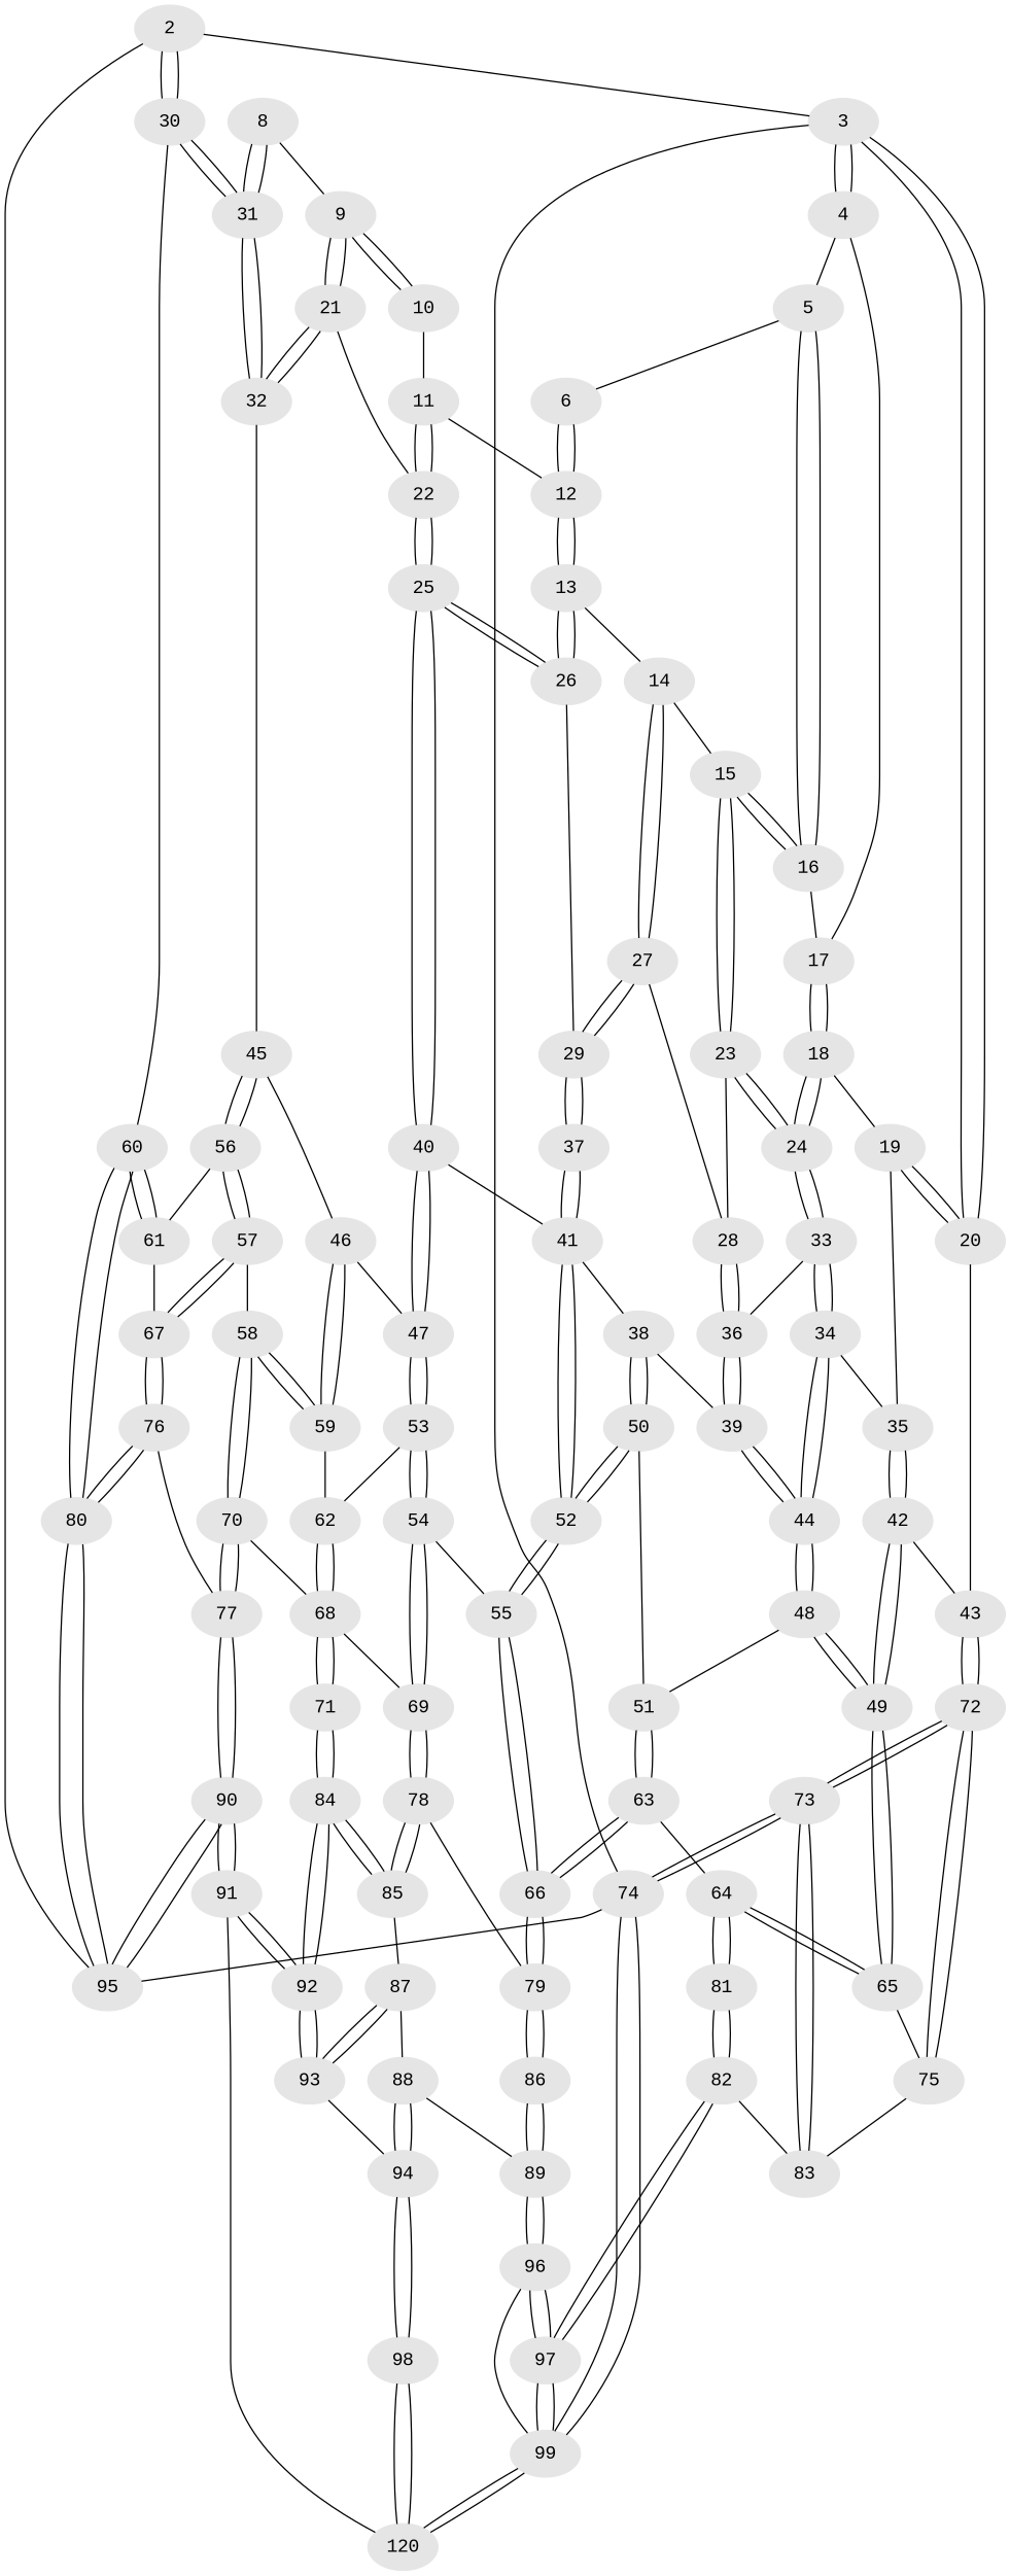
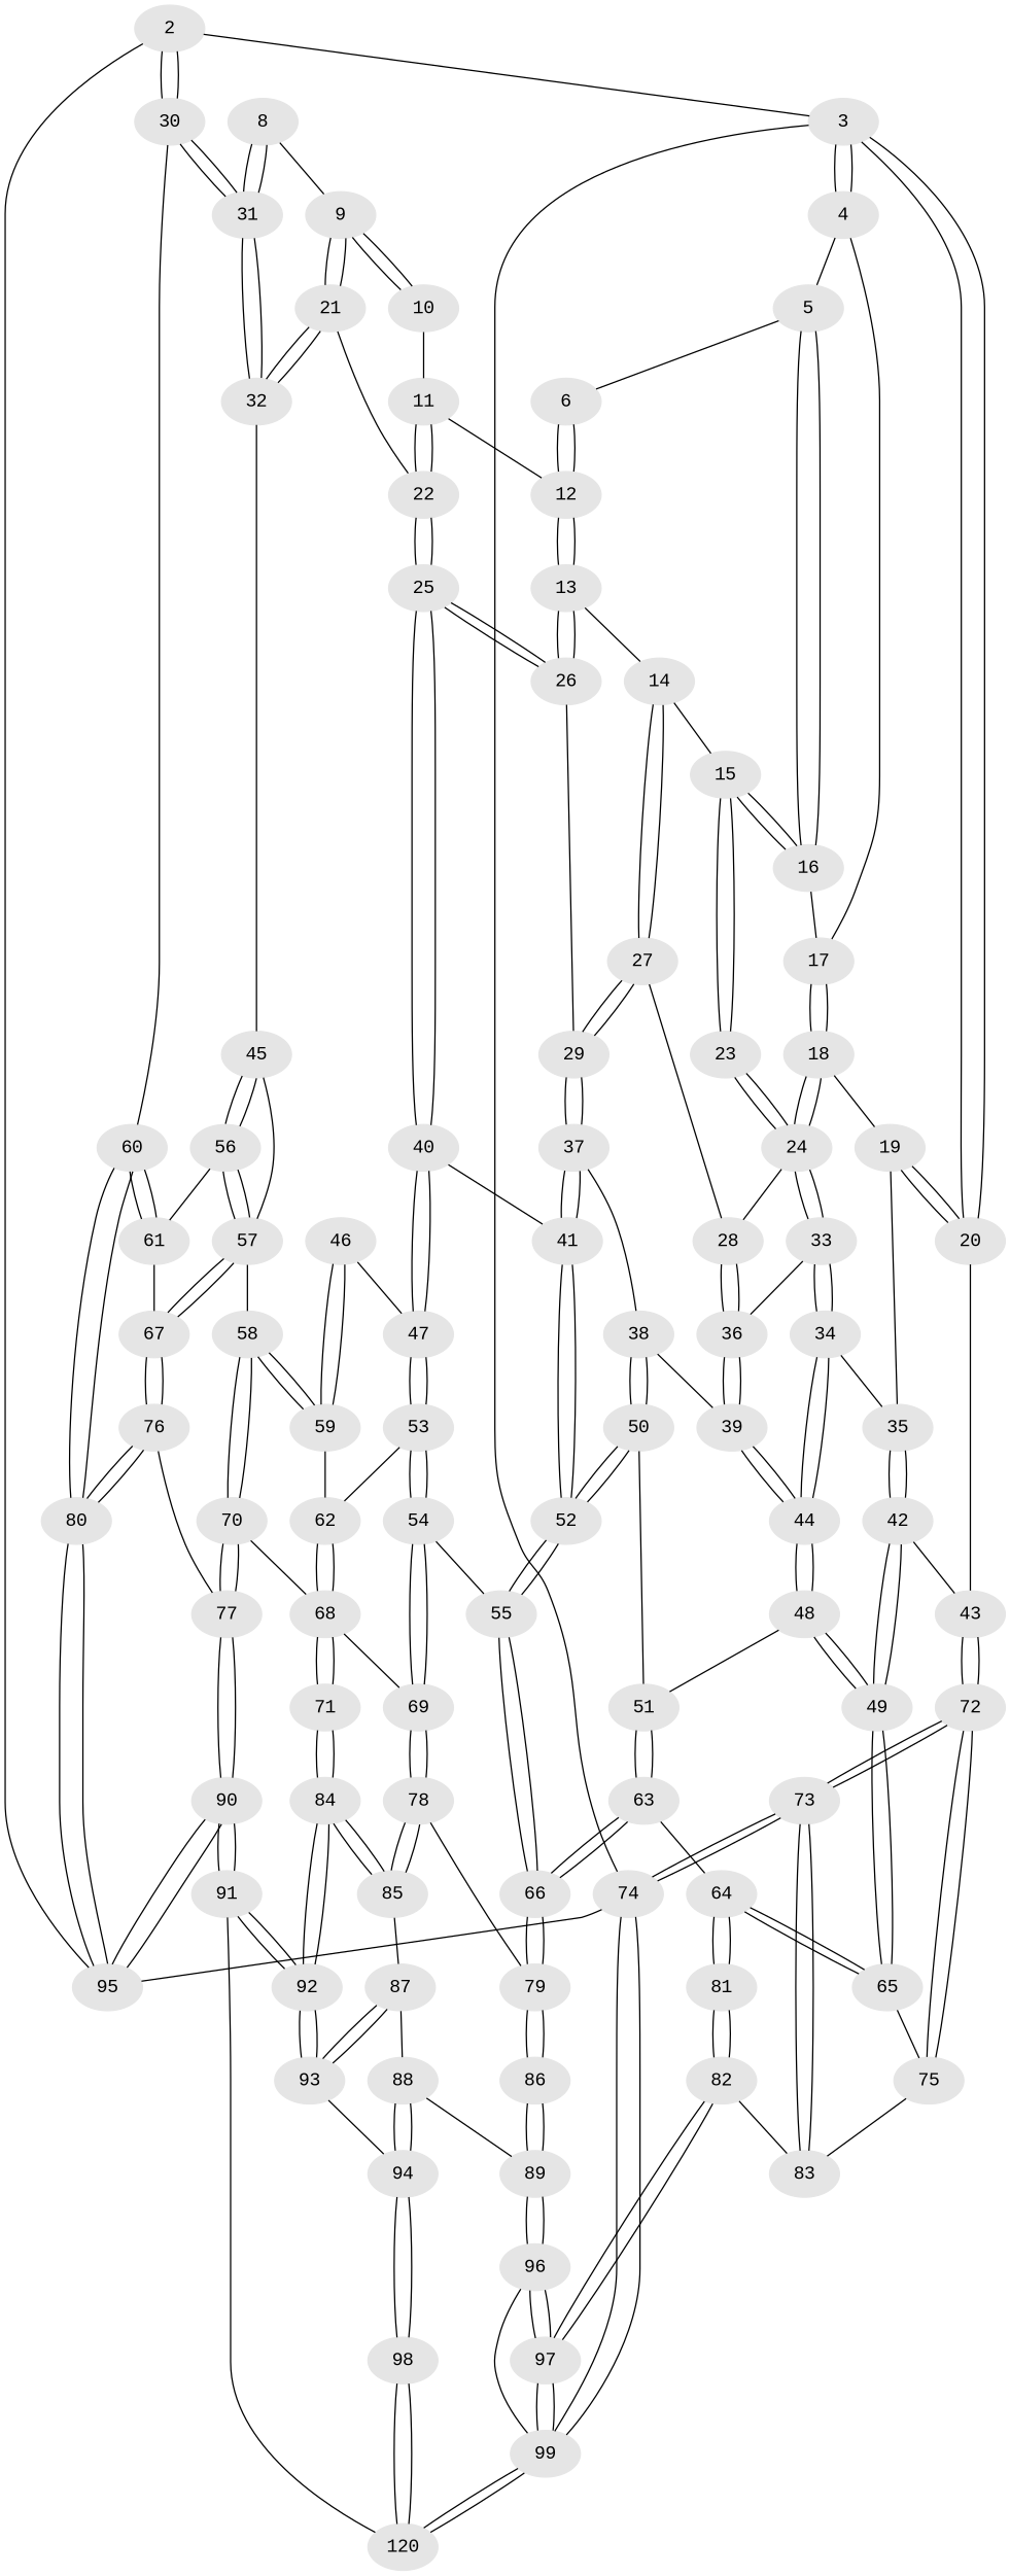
  graph {
    fontname="Liberation Mono"
    node [color=gray90 fontname="Liberation Mono" style=filled]
    edge [fontname="Liberation Mono"]
    2
    3
    30
    95
    8
    9
    31
    4
    20
    74
    60
    5
    17
    43
    99
    6
    16
    18
    12
    13
    10
    11
    21
    32
    22
    25
    14
    26
    15
    27
    29
    23
    28
    24
    19
    35
    33
    42
    72
    45
    40
    36
    34
    41
    47
    37
    39
    38
    61
    80
    46
    56
    44
    48
    49
    50
    52
    51
    53
    55
    65
    75
    73
    59
    57
    62
    54
    63
    66
    64
    69
    68
    78
    79
    58
    67
    70
    76
    77
    71
    81
    82
    83
    86
    84
    85
    90
    92
    n89 [label=120]
    91
    87
    89
    97
    93
    88
    96
    94
    98
    2 -- 3
    2 -- 30
    2 -- 30
    2 -- 95
    3 -- 4
    3 -- 4
    3 -- 20
    3 -- 20
    3 -- 74
    30 -- 31
    30 -- 31
    30 -- 60
    8 -- 9
    8 -- 31
    8 -- 31
    9 -- 10
    9 -- 10
    9 -- 21
    9 -- 21
    31 -- 32
    31 -- 32
    4 -- 5
    4 -- 17
    20 -- 43
    74 -- 95
    74 -- 99
    74 -- 99
    60 -- 61
    60 -- 61
    60 -- 80
    60 -- 80
    5 -- 6
    5 -- 16
    5 -- 16
    17 -- 18
    17 -- 18
    43 -- 72
    43 -- 72
    99 -- n89
    99 -- n89
    6 -- 12
    6 -- 12
    16 -- 17
    18 -- 24
    18 -- 24
    18 -- 19
    12 -- 13
    12 -- 13
    13 -- 14
    13 -- 26
    13 -- 26
    10 -- 11
    11 -- 12
    11 -- 22
    11 -- 22
    21 -- 32
    21 -- 32
    21 -- 22
    32 -- 45
    22 -- 25
    22 -- 25
    25 -- 26
    25 -- 26
    25 -- 40
    25 -- 40
    14 -- 15
    14 -- 27
    14 -- 27
    26 -- 29
    15 -- 16
    15 -- 16
    15 -- 23
    15 -- 23
    27 -- 29
    27 -- 29
    27 -- 28
    29 -- 37
    29 -- 37
-   23 -- 28
+   24 -- 28
    23 -- 24
    23 -- 24
    28 -- 36
    28 -- 36
    24 -- 33
    24 -- 33
    19 -- 20
    19 -- 20
    19 -- 35
    35 -- 42
    35 -- 42
    33 -- 36
    33 -- 34
    33 -- 34
    42 -- 43
    42 -- 49
    42 -- 49
    72 -- 75
    72 -- 75
    72 -- 73
    72 -- 73
-   45 -- 46
+   45 -- 57
    45 -- 56
    45 -- 56
    40 -- 41
    40 -- 47
    40 -- 47
    36 -- 39
    36 -- 39
    34 -- 35
    34 -- 44
    34 -- 44
    41 -- 52
    41 -- 52
    47 -- 53
    47 -- 53
    37 -- 41
    37 -- 41
-   41 -- 38
+   37 -- 38
    39 -- 44
    39 -- 44
    38 -- 39
    38 -- 50
    38 -- 50
    61 -- 67
    80 -- 95
    80 -- 95
    46 -- 47
    46 -- 59
    46 -- 59
    56 -- 61
    56 -- 57
    56 -- 57
    44 -- 48
    44 -- 48
    48 -- 49
    48 -- 49
    48 -- 51
    49 -- 65
    49 -- 65
    50 -- 52
    50 -- 52
    50 -- 51
    52 -- 55
    52 -- 55
    51 -- 63
    51 -- 63
    53 -- 62
    53 -- 54
    53 -- 54
    55 -- 66
    55 -- 66
    65 -- 75
    75 -- 83
    73 -- 74
    73 -- 74
    73 -- 83
    73 -- 83
    59 -- 62
    57 -- 58
    57 -- 67
    57 -- 67
    62 -- 68
    62 -- 68
    54 -- 55
    54 -- 69
    54 -- 69
    63 -- 66
    63 -- 66
    63 -- 64
    66 -- 79
    66 -- 79
    64 -- 65
    64 -- 65
    64 -- 81
    64 -- 81
    69 -- 78
    69 -- 78
    68 -- 69
    68 -- 71
    68 -- 71
    78 -- 79
    78 -- 85
    78 -- 85
    79 -- 86
    79 -- 86
    58 -- 59
    58 -- 59
    58 -- 70
    58 -- 70
    67 -- 76
    67 -- 76
    70 -- 68
    70 -- 77
    70 -- 77
    76 -- 80
    76 -- 80
    76 -- 77
    77 -- 90
    77 -- 90
    71 -- 84
    71 -- 84
    81 -- 82
    81 -- 82
    82 -- 83
    82 -- 97
    82 -- 97
    86 -- 89
    86 -- 89
    84 -- 85
    84 -- 85
    84 -- 92
    84 -- 92
    85 -- 87
    90 -- 95
    90 -- 95
    90 -- 91
    90 -- 91
    92 -- 93
    92 -- 93
    91 -- 92
    91 -- 92
    91 -- n89
    87 -- 93
    87 -- 93
    87 -- 88
    89 -- 96
    89 -- 96
    97 -- 99
    97 -- 99
    93 -- 94
    88 -- 89
    88 -- 94
    88 -- 94
    96 -- 99
    96 -- 97
    96 -- 97
    94 -- 98
    94 -- 98
    98 -- n89
    98 -- n89
  }
